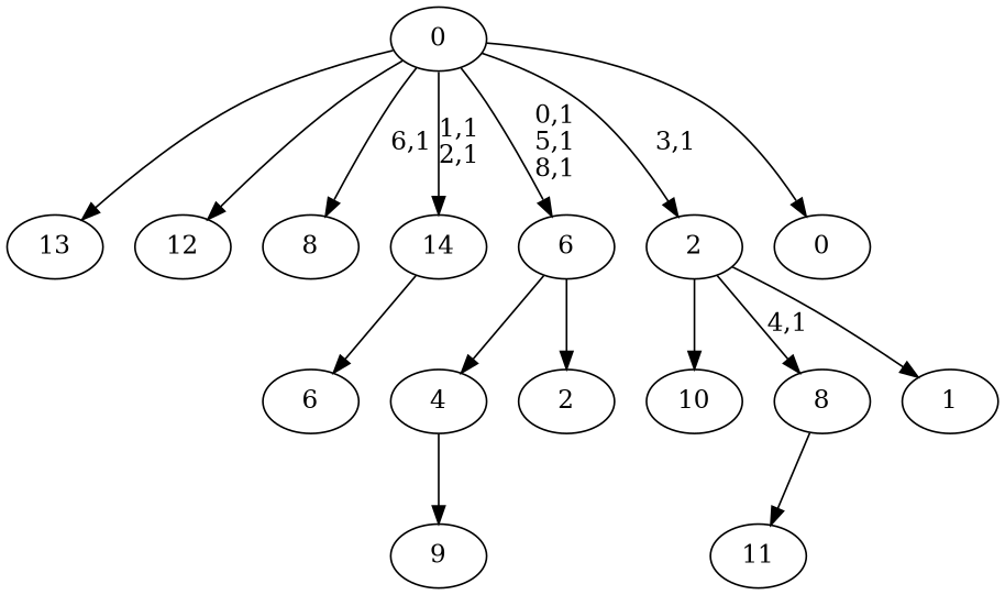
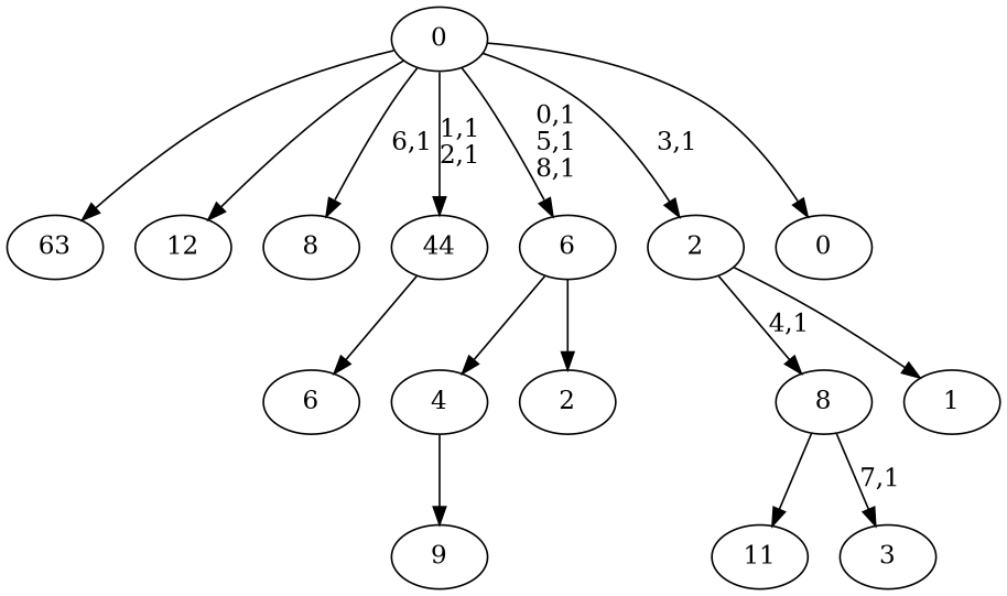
  digraph {
-   n1 [label=13]
+   n1 [label=63]
    n2 [label=12]
    n3 [label=11]
-   n4 [label=10]
    n5 [label=9]
    n6 [label=8]
    n7 [label=6]
-   14
+   14 [label=44]
    n9 [label=4]
+   n10 [label=3]
    8
    n12 [label=2]
    6
    n14 [label=1]
    2
    n16 [label=0]
    0
    14 -> n7
    n9 -> n5
    8 -> n3
+   8 -> n10 [label="7,1"]
    6 -> n9
    6 -> n12
-   2 -> n4
    2 -> 8 [label="4,1"]
    2 -> n14
    0 -> n1
    0 -> n2
    0 -> n6 [label="6,1"]
    0 -> 14 [label="1,1\n2,1"]
    0 -> 6 [label="0,1\n5,1\n8,1"]
    0 -> 2 [label="3,1"]
    0 -> n16
  }
